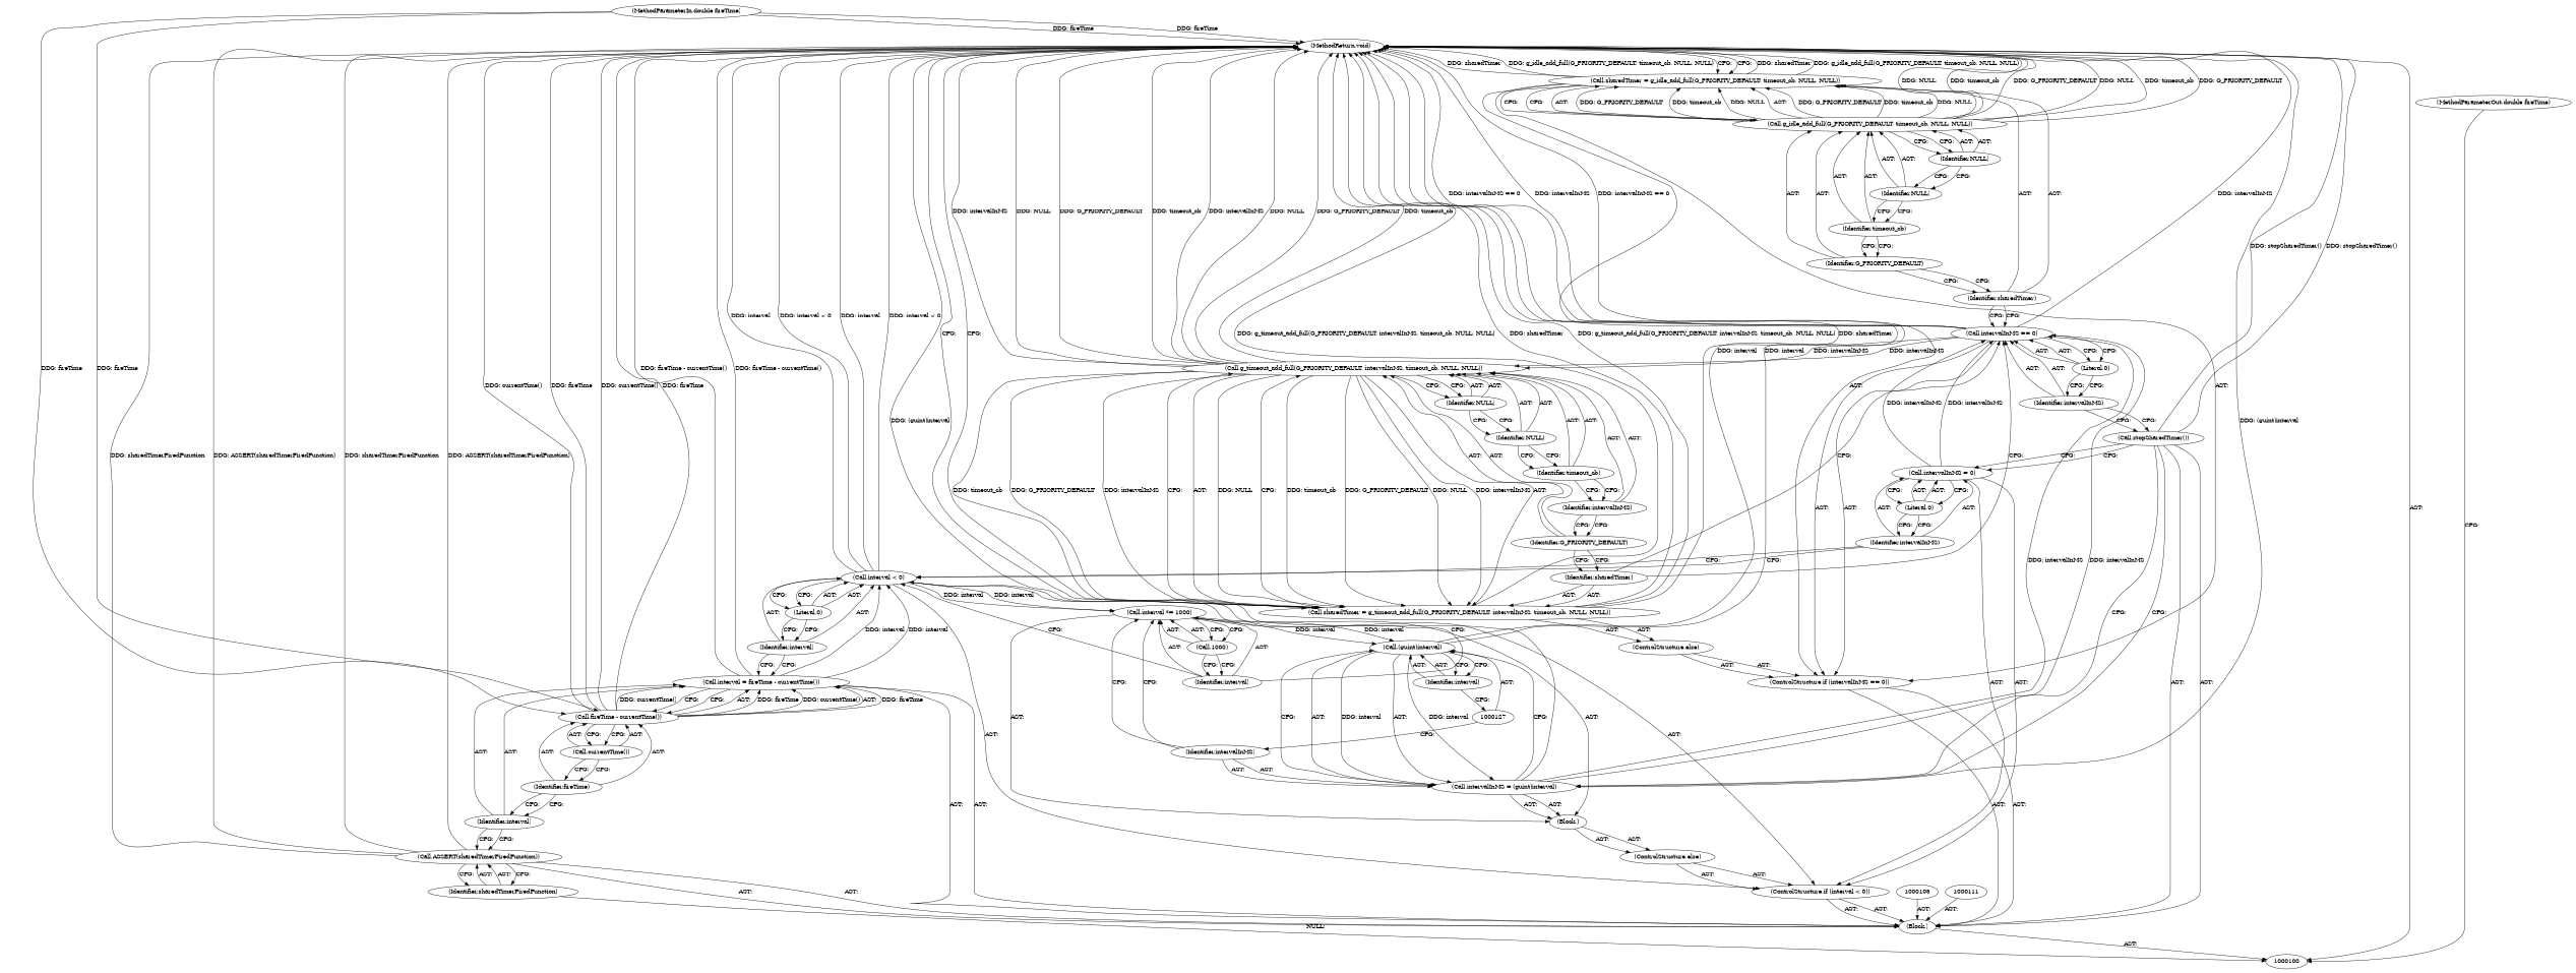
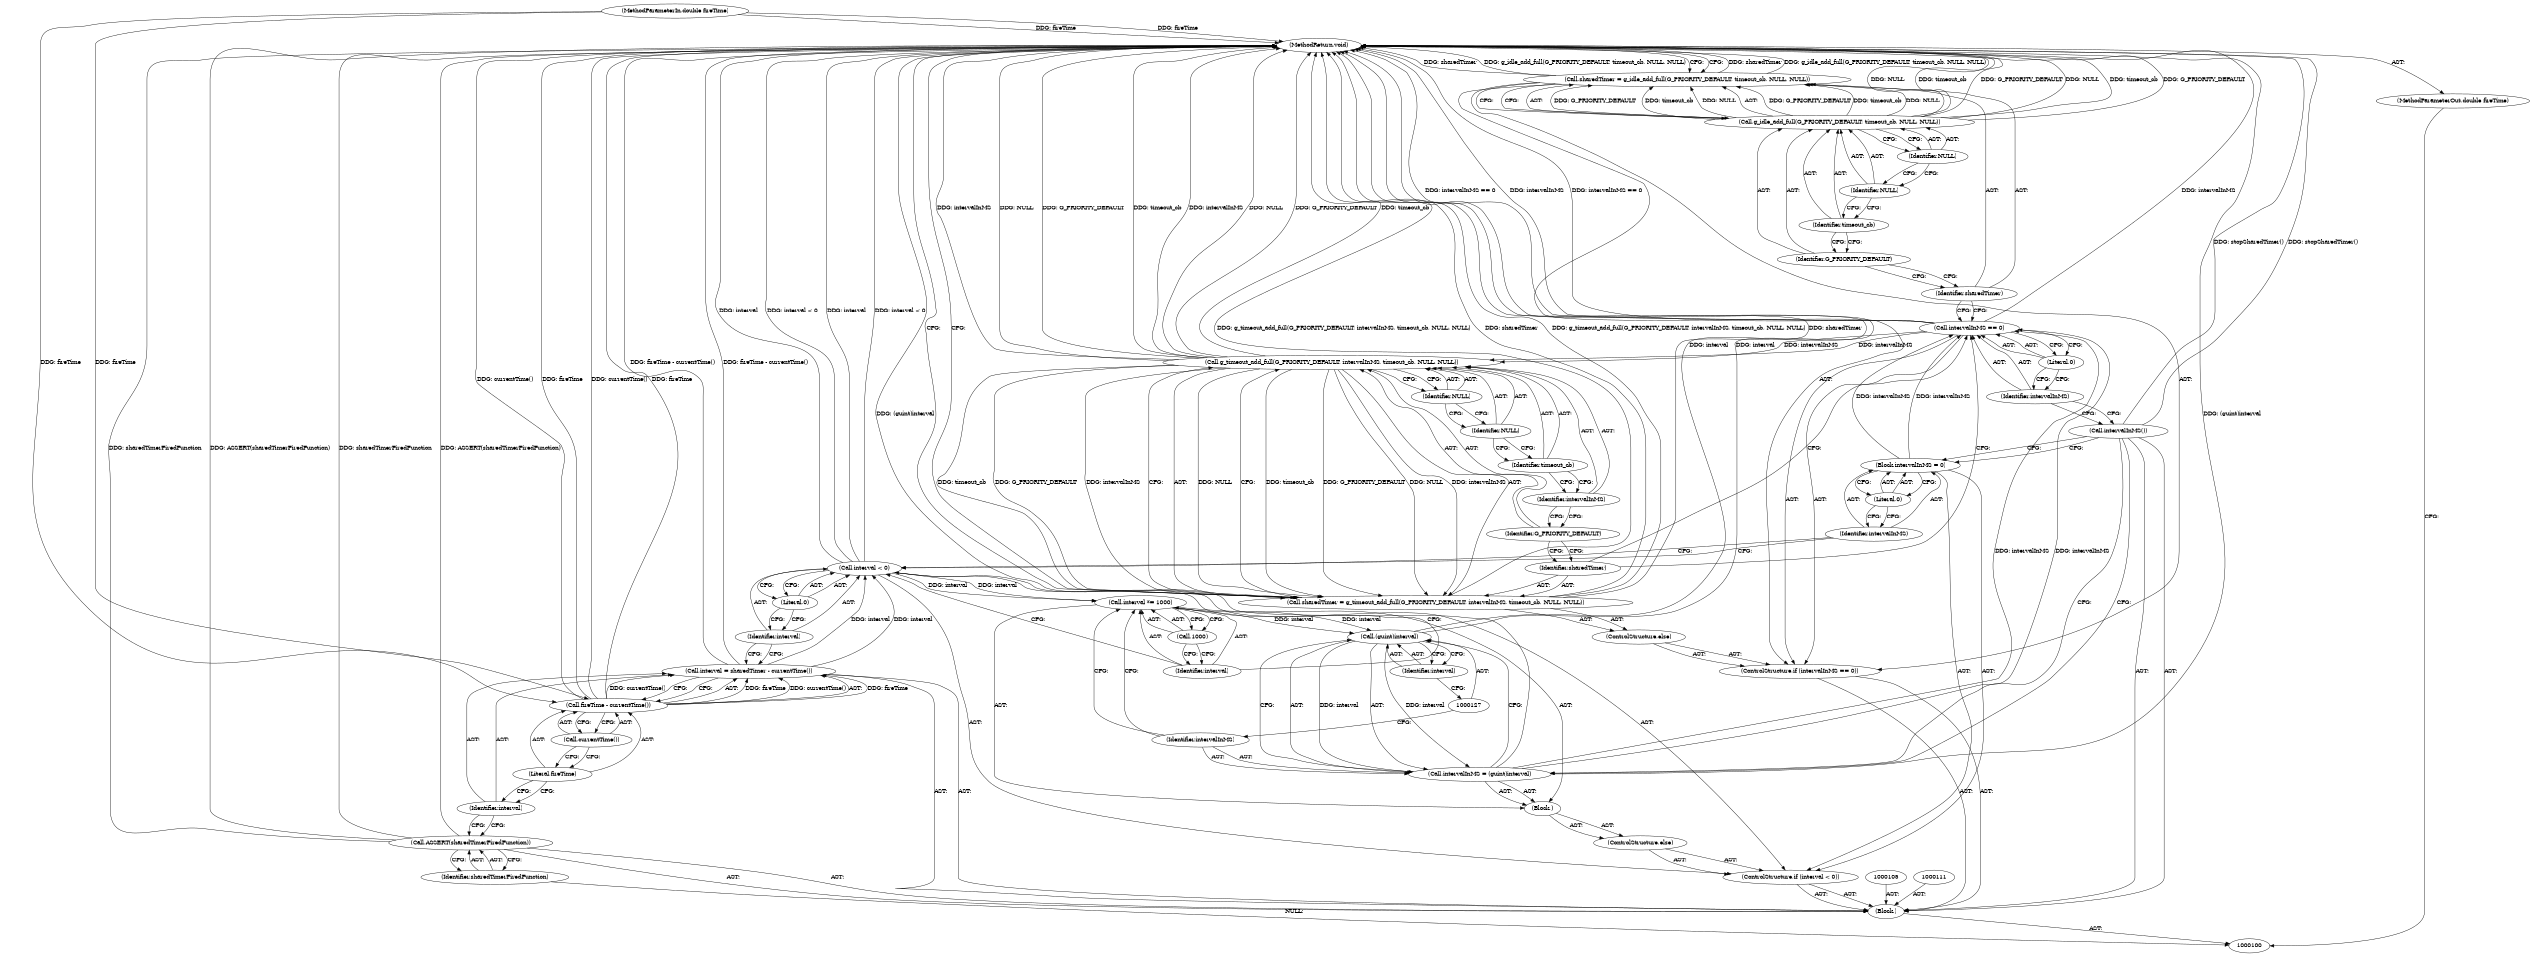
  digraph {
    n1 [label="(MethodReturn,void)"]
    n2 [label="(Call,sharedTimer = g_idle_add_full(G_PRIORITY_DEFAULT, timeout_cb, NULL, NULL))"]
    n3 [label="(Call,sharedTimer = g_timeout_add_full(G_PRIORITY_DEFAULT, intervalInMS, timeout_cb, NULL, NULL))"]
    1000100
    n5 [label="(ControlStructure,if (intervalInMS == 0))"]
    n6 [label="(Call,g_idle_add_full(G_PRIORITY_DEFAULT, timeout_cb, NULL, NULL))"]
    n7 [label="(Call,g_timeout_add_full(G_PRIORITY_DEFAULT, intervalInMS, timeout_cb, NULL, NULL))"]
    n8 [label="(ControlStructure,else)"]
    n9 [label="(MethodParameterIn,double fireTime)"]
    n10 [label="(Call,fireTime - currentTime())"]
-   n11 [label="(Call,interval = fireTime - currentTime())"]
+   n11 [label="(Call,interval = sharedTimer - currentTime())"]
    n12 [label="(Call,currentTime())"]
    n13 [label="(MethodParameterOut,double fireTime)"]
    n14 [label="(Call,1000)"]
    n15 [label="(Call,interval *= 1000)"]
    n16 [label="(Identifier,interval)"]
    n17 [label="(Call,(guint)interval)"]
    n18 [label="(Block,)"]
    n19 [label="(Call,interval < 0)"]
    n20 [label="(Identifier,interval)"]
    n21 [label="(Call,intervalInMS = (guint)interval)"]
    n22 [label="(ControlStructure,else)"]
    n23 [label="(Literal,0)"]
    n24 [label="(ControlStructure,if (interval < 0))"]
    1000127
    n26 [label="(Call,intervalInMS == 0)"]
    n27 [label="(Identifier,intervalInMS)"]
    n28 [label="(Literal,0)"]
-   n29 [label="(Call,stopSharedTimer())"]
+   n29 [label="(Call,intervalInMS())"]
    n30 [label="(Block,)"]
-   n31 [label="(Call,intervalInMS = 0)"]
+   n31 [label="(Block,intervalInMS = 0)"]
    n32 [label="(Literal,0)"]
    n33 [label="(Identifier,intervalInMS)"]
    n34 [label="(Identifier,NULL)"]
    n35 [label="(Identifier,NULL)"]
    n36 [label="(Identifier,NULL)"]
    n37 [label="(Identifier,G_PRIORITY_DEFAULT)"]
    n38 [label="(Identifier,sharedTimer)"]
    n39 [label="(Identifier,timeout_cb)"]
    n40 [label="(Identifier,NULL)"]
    n41 [label="(Identifier,G_PRIORITY_DEFAULT)"]
    n42 [label="(Identifier,sharedTimer)"]
    n43 [label="(Identifier,intervalInMS)"]
    n44 [label="(Identifier,timeout_cb)"]
    n45 [label="(Identifier,sharedTimerFiredFunction)"]
    n46 [label="(Call,ASSERT(sharedTimerFiredFunction))"]
    n47 [label="(Identifier,interval)"]
-   n48 [label="(Identifier,fireTime)"]
+   n48 [label="(Literal,fireTime)"]
    n49 [label="(Identifier,interval)"]
    n50 [label="(Identifier,intervalInMS)"]
    1000105
    1000111
    n1 -> n2 [label="CFG: "]
    n1 -> n2 [label="CFG: "]
    n1 -> n3 [label="CFG: "]
    n1 -> n3 [label="CFG: "]
-   n1 -> 1000100 [label="AST: "]
+   n1 -> n13 [label="AST: "]
    n2 -> n1 [label="DDG: sharedTimer"]
    n2 -> n1 [label="DDG: g_idle_add_full(G_PRIORITY_DEFAULT, timeout_cb, NULL, NULL)"]
    n2 -> n1 [label="DDG: sharedTimer"]
    n2 -> n1 [label="DDG: g_idle_add_full(G_PRIORITY_DEFAULT, timeout_cb, NULL, NULL)"]
    n2 -> n5 [label="AST: "]
    n2 -> n5 [label="AST: "]
    n2 -> n6 [label="CFG: "]
    n2 -> n6 [label="CFG: "]
    n3 -> n1 [label="DDG: g_timeout_add_full(G_PRIORITY_DEFAULT, intervalInMS, timeout_cb, NULL, NULL)"]
    n3 -> n1 [label="DDG: sharedTimer"]
    n3 -> n1 [label="DDG: g_timeout_add_full(G_PRIORITY_DEFAULT, intervalInMS, timeout_cb, NULL, NULL)"]
    n3 -> n1 [label="DDG: sharedTimer"]
    n3 -> n7 [label="CFG: "]
    n3 -> n7 [label="CFG: "]
    n3 -> n8 [label="AST: "]
    n3 -> n8 [label="AST: "]
    n5 -> n30 [label="AST: "]
    n5 -> n30 [label="AST: "]
    n6 -> n1 [label="DDG: NULL"]
    n6 -> n1 [label="DDG: timeout_cb"]
    n6 -> n1 [label="DDG: G_PRIORITY_DEFAULT"]
    n6 -> n1 [label="DDG: NULL"]
    n6 -> n1 [label="DDG: timeout_cb"]
    n6 -> n1 [label="DDG: G_PRIORITY_DEFAULT"]
    n6 -> n2 [label="AST: "]
    n6 -> n2 [label="DDG: G_PRIORITY_DEFAULT"]
    n6 -> n2 [label="DDG: timeout_cb"]
    n6 -> n2 [label="DDG: NULL"]
    n6 -> n2 [label="AST: "]
    n6 -> n2 [label="DDG: G_PRIORITY_DEFAULT"]
    n6 -> n2 [label="DDG: timeout_cb"]
    n6 -> n2 [label="DDG: NULL"]
    n6 -> n35 [label="CFG: "]
    n6 -> n35 [label="CFG: "]
    n7 -> n1 [label="DDG: intervalInMS"]
    n7 -> n1 [label="DDG: NULL"]
    n7 -> n1 [label="DDG: G_PRIORITY_DEFAULT"]
    n7 -> n1 [label="DDG: timeout_cb"]
    n7 -> n1 [label="DDG: intervalInMS"]
    n7 -> n1 [label="DDG: NULL"]
    n7 -> n1 [label="DDG: G_PRIORITY_DEFAULT"]
    n7 -> n1 [label="DDG: timeout_cb"]
    n7 -> n3 [label="AST: "]
    n7 -> n3 [label="DDG: timeout_cb"]
    n7 -> n3 [label="DDG: G_PRIORITY_DEFAULT"]
    n7 -> n3 [label="DDG: NULL"]
    n7 -> n3 [label="DDG: intervalInMS"]
    n7 -> n3 [label="AST: "]
    n7 -> n3 [label="DDG: timeout_cb"]
    n7 -> n3 [label="DDG: G_PRIORITY_DEFAULT"]
    n7 -> n3 [label="DDG: NULL"]
    n7 -> n3 [label="DDG: intervalInMS"]
    n7 -> n34 [label="CFG: "]
    n7 -> n34 [label="CFG: "]
    n8 -> n5 [label="AST: "]
    n8 -> n5 [label="AST: "]
    n9 -> n1 [label="DDG: fireTime"]
    n9 -> n1 [label="DDG: fireTime"]
    n9 -> n10 [label="DDG: fireTime"]
    n9 -> n10 [label="DDG: fireTime"]
    n10 -> n1 [label="DDG: currentTime()"]
    n10 -> n1 [label="DDG: fireTime"]
    n10 -> n1 [label="DDG: currentTime()"]
    n10 -> n1 [label="DDG: fireTime"]
    n10 -> n11 [label="AST: "]
    n10 -> n11 [label="DDG: fireTime"]
    n10 -> n11 [label="DDG: currentTime()"]
    n10 -> n11 [label="AST: "]
    n10 -> n11 [label="DDG: fireTime"]
    n10 -> n11 [label="DDG: currentTime()"]
    n10 -> n12 [label="CFG: "]
    n10 -> n12 [label="CFG: "]
    n11 -> n1 [label="DDG: fireTime - currentTime()"]
    n11 -> n1 [label="DDG: fireTime - currentTime()"]
    n11 -> n10 [label="CFG: "]
    n11 -> n10 [label="CFG: "]
    n11 -> n19 [label="DDG: interval"]
    n11 -> n19 [label="DDG: interval"]
    n11 -> n30 [label="AST: "]
    n11 -> n30 [label="AST: "]
    n12 -> n10 [label="AST: "]
    n12 -> n10 [label="AST: "]
    n12 -> n48 [label="CFG: "]
    n12 -> n48 [label="CFG: "]
    n13 -> 1000100 [label="CFG: "]
    n14 -> n15 [label="AST: "]
    n14 -> n15 [label="AST: "]
    n14 -> n16 [label="CFG: "]
    n14 -> n16 [label="CFG: "]
    n15 -> n14 [label="CFG: "]
    n15 -> n14 [label="CFG: "]
    n15 -> n17 [label="DDG: interval"]
    n15 -> n17 [label="DDG: interval"]
    n15 -> n18 [label="AST: "]
    n15 -> n18 [label="AST: "]
    n16 -> n15 [label="AST: "]
    n16 -> n15 [label="AST: "]
    n16 -> n19 [label="CFG: "]
    n16 -> n19 [label="CFG: "]
    n17 -> n1 [label="DDG: interval"]
    n17 -> n1 [label="DDG: interval"]
    n17 -> n20 [label="CFG: "]
    n17 -> n20 [label="CFG: "]
    n17 -> n21 [label="AST: "]
    n17 -> n21 [label="DDG: interval"]
    n17 -> n21 [label="AST: "]
    n17 -> n21 [label="DDG: interval"]
    n18 -> n22 [label="AST: "]
    n18 -> n22 [label="AST: "]
    n19 -> n1 [label="DDG: interval"]
    n19 -> n1 [label="DDG: interval < 0"]
    n19 -> n1 [label="DDG: interval"]
    n19 -> n1 [label="DDG: interval < 0"]
    n19 -> n15 [label="DDG: interval"]
    n19 -> n15 [label="DDG: interval"]
    n19 -> n23 [label="CFG: "]
    n19 -> n23 [label="CFG: "]
    n19 -> n24 [label="AST: "]
    n19 -> n24 [label="AST: "]
    n20 -> n17 [label="AST: "]
    n20 -> n17 [label="AST: "]
    n20 -> 1000127 [label="CFG: "]
    n21 -> n1 [label="DDG: (guint)interval"]
    n21 -> n1 [label="DDG: (guint)interval"]
    n21 -> n17 [label="CFG: "]
    n21 -> n17 [label="CFG: "]
    n21 -> n18 [label="AST: "]
    n21 -> n18 [label="AST: "]
    n21 -> n26 [label="DDG: intervalInMS"]
    n21 -> n26 [label="DDG: intervalInMS"]
    n22 -> n24 [label="AST: "]
    n22 -> n24 [label="AST: "]
    n23 -> n19 [label="AST: "]
    n23 -> n19 [label="AST: "]
    n23 -> n49 [label="CFG: "]
    n23 -> n49 [label="CFG: "]
    n24 -> n30 [label="AST: "]
    n24 -> n30 [label="AST: "]
    1000127 -> n17 [label="AST: "]
    1000127 -> n27 [label="CFG: "]
    n26 -> n1 [label="DDG: intervalInMS"]
    n26 -> n1 [label="DDG: intervalInMS == 0"]
    n26 -> n1 [label="DDG: intervalInMS"]
    n26 -> n1 [label="DDG: intervalInMS == 0"]
    n26 -> n5 [label="AST: "]
    n26 -> n5 [label="AST: "]
    n26 -> n7 [label="DDG: intervalInMS"]
    n26 -> n7 [label="DDG: intervalInMS"]
    n26 -> n28 [label="CFG: "]
    n26 -> n28 [label="CFG: "]
    n27 -> n15 [label="CFG: "]
    n27 -> n15 [label="CFG: "]
    n27 -> n21 [label="AST: "]
    n27 -> n21 [label="AST: "]
    n28 -> n26 [label="AST: "]
    n28 -> n26 [label="AST: "]
    n28 -> n33 [label="CFG: "]
    n28 -> n33 [label="CFG: "]
    n29 -> n1 [label="DDG: stopSharedTimer()"]
    n29 -> n1 [label="DDG: stopSharedTimer()"]
    n29 -> n21 [label="CFG: "]
    n29 -> n21 [label="CFG: "]
    n29 -> n30 [label="AST: "]
    n29 -> n30 [label="AST: "]
    n29 -> n31 [label="CFG: "]
    n29 -> n31 [label="CFG: "]
    n30 -> 1000100 [label="AST: "]
    n31 -> n24 [label="AST: "]
    n31 -> n24 [label="AST: "]
    n31 -> n26 [label="DDG: intervalInMS"]
    n31 -> n26 [label="DDG: intervalInMS"]
    n31 -> n32 [label="CFG: "]
    n31 -> n32 [label="CFG: "]
    n32 -> n31 [label="AST: "]
    n32 -> n31 [label="AST: "]
    n32 -> n50 [label="CFG: "]
    n32 -> n50 [label="CFG: "]
    n33 -> n26 [label="AST: "]
    n33 -> n26 [label="AST: "]
    n33 -> n29 [label="CFG: "]
    n33 -> n29 [label="CFG: "]
    n34 -> n7 [label="AST: "]
    n34 -> n7 [label="AST: "]
    n34 -> n40 [label="CFG: "]
    n34 -> n40 [label="CFG: "]
    n35 -> n6 [label="AST: "]
    n35 -> n6 [label="AST: "]
    n35 -> n36 [label="CFG: "]
    n35 -> n36 [label="CFG: "]
    n36 -> n6 [label="AST: "]
    n36 -> n6 [label="AST: "]
    n36 -> n39 [label="CFG: "]
    n36 -> n39 [label="CFG: "]
    n37 -> n6 [label="AST: "]
    n37 -> n6 [label="AST: "]
    n37 -> n38 [label="CFG: "]
    n37 -> n38 [label="CFG: "]
    n38 -> n2 [label="AST: "]
    n38 -> n2 [label="AST: "]
    n38 -> n26 [label="CFG: "]
    n38 -> n26 [label="CFG: "]
    n39 -> n6 [label="AST: "]
    n39 -> n6 [label="AST: "]
    n39 -> n37 [label="CFG: "]
    n39 -> n37 [label="CFG: "]
    n40 -> n7 [label="AST: "]
    n40 -> n7 [label="AST: "]
    n40 -> n44 [label="CFG: "]
    n40 -> n44 [label="CFG: "]
    n41 -> n7 [label="AST: "]
    n41 -> n7 [label="AST: "]
    n41 -> n42 [label="CFG: "]
    n41 -> n42 [label="CFG: "]
    n42 -> n3 [label="AST: "]
    n42 -> n3 [label="AST: "]
    n42 -> n26 [label="CFG: "]
    n42 -> n26 [label="CFG: "]
    n43 -> n7 [label="AST: "]
    n43 -> n7 [label="AST: "]
    n43 -> n41 [label="CFG: "]
    n43 -> n41 [label="CFG: "]
    n44 -> n7 [label="AST: "]
    n44 -> n7 [label="AST: "]
    n44 -> n43 [label="CFG: "]
    n44 -> n43 [label="CFG: "]
    n45 -> 1000100 [label="NULL: "]
    n45 -> n46 [label="AST: "]
    n45 -> n46 [label="AST: "]
    n46 -> n1 [label="DDG: sharedTimerFiredFunction"]
    n46 -> n1 [label="DDG: ASSERT(sharedTimerFiredFunction)"]
    n46 -> n1 [label="DDG: sharedTimerFiredFunction"]
    n46 -> n1 [label="DDG: ASSERT(sharedTimerFiredFunction)"]
    n46 -> n30 [label="AST: "]
    n46 -> n30 [label="AST: "]
    n46 -> n45 [label="CFG: "]
    n46 -> n45 [label="CFG: "]
    n47 -> n11 [label="AST: "]
    n47 -> n11 [label="AST: "]
    n47 -> n46 [label="CFG: "]
    n47 -> n46 [label="CFG: "]
    n48 -> n10 [label="AST: "]
    n48 -> n10 [label="AST: "]
    n48 -> n47 [label="CFG: "]
    n48 -> n47 [label="CFG: "]
    n49 -> n11 [label="CFG: "]
    n49 -> n11 [label="CFG: "]
    n49 -> n19 [label="AST: "]
    n49 -> n19 [label="AST: "]
    n50 -> n19 [label="CFG: "]
    n50 -> n19 [label="CFG: "]
    n50 -> n31 [label="AST: "]
    n50 -> n31 [label="AST: "]
    1000105 -> n30 [label="AST: "]
    1000111 -> n30 [label="AST: "]
  }
